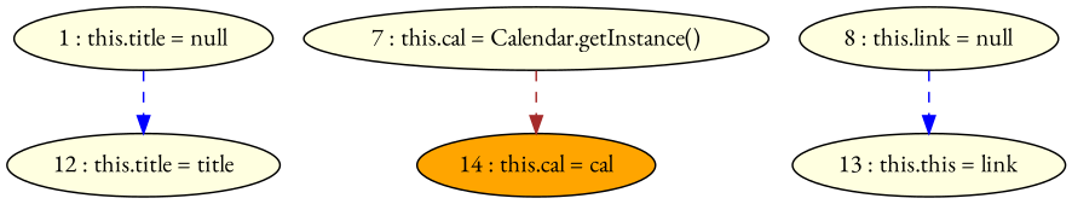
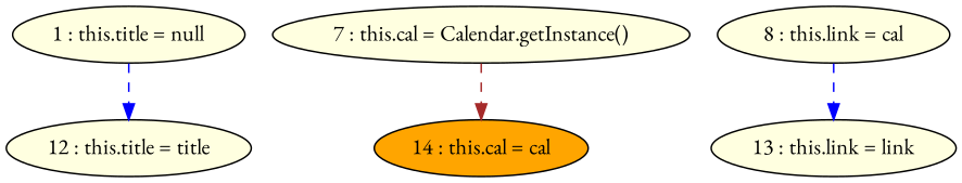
  digraph {
    fontname="EB Garamond"
    node [fillcolor=lightyellow fontname="EB Garamond" style=filled]
    edge [color=blue fontname="EB Garamond" style=dashed]
    n1 [label="1 : this.title = null"]
    "12 : this.title = title"
    "14 : this.cal = cal" [fillcolor=orange]
    "7 : this.cal = Calendar.getInstance()"
-   "8 : this.link = null"
-   "13 : this.link = link" [label="13 : this.this = link"]
+   "8 : this.link = null" [label="8 : this.link = cal"]
+   "13 : this.link = link"
    n1 -> "12 : this.title = title"
    "7 : this.cal = Calendar.getInstance()" -> "14 : this.cal = cal" [color=brown]
    "8 : this.link = null" -> "13 : this.link = link"
  }
